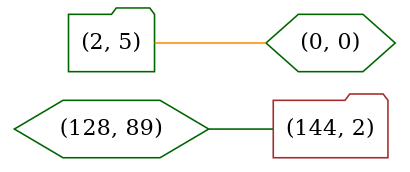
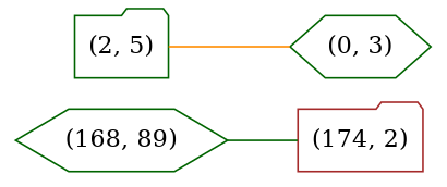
  graph {
    rankdir=LR
    node [color=darkgreen shape=folder]
-   "(174, 2)" [color=brown label="(144, 2)"]
-   "(168, 89)" [shape=hexagon label="(128, 89)"]
+   "(174, 2)" [color=brown]
+   "(168, 89)" [shape=hexagon]
    "(2, 5)"
-   "(0, 0)" [shape=hexagon]
+   "(0, 0)" [shape=hexagon label="(0, 3)"]
    "(168, 89)" -- "(174, 2)" [color=darkgreen weight=1]
    "(2, 5)" -- "(0, 0)" [color=darkorange weight=4]
  }
